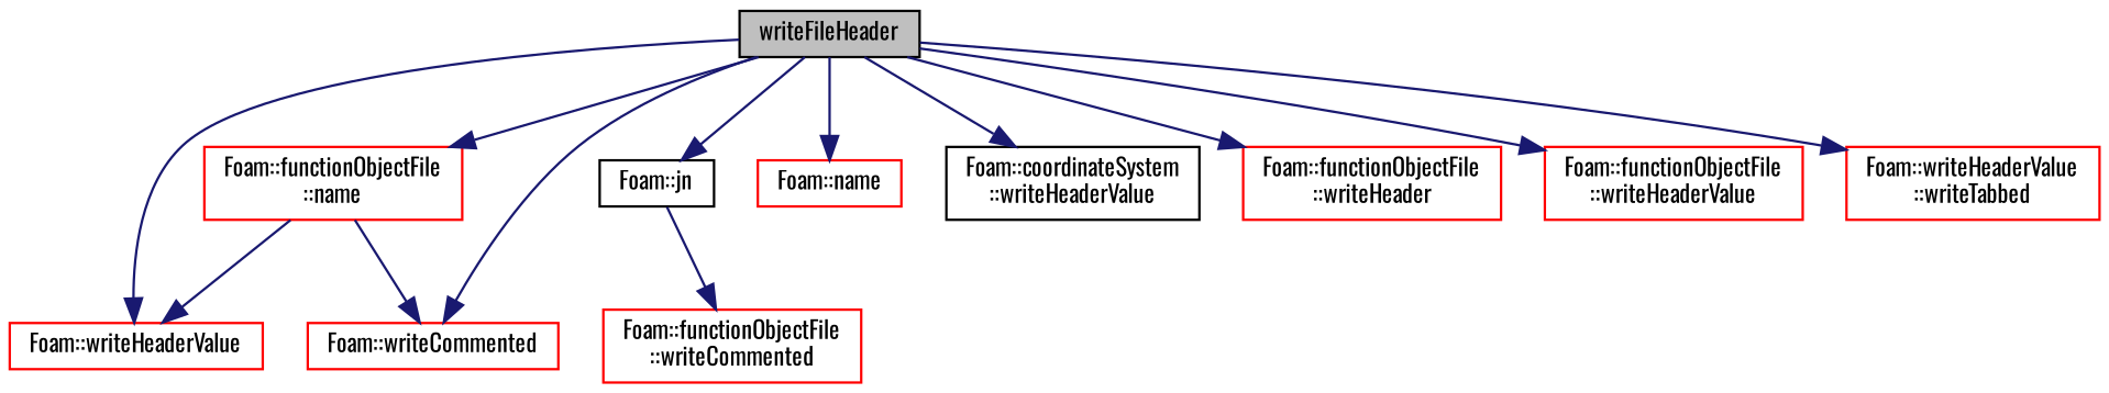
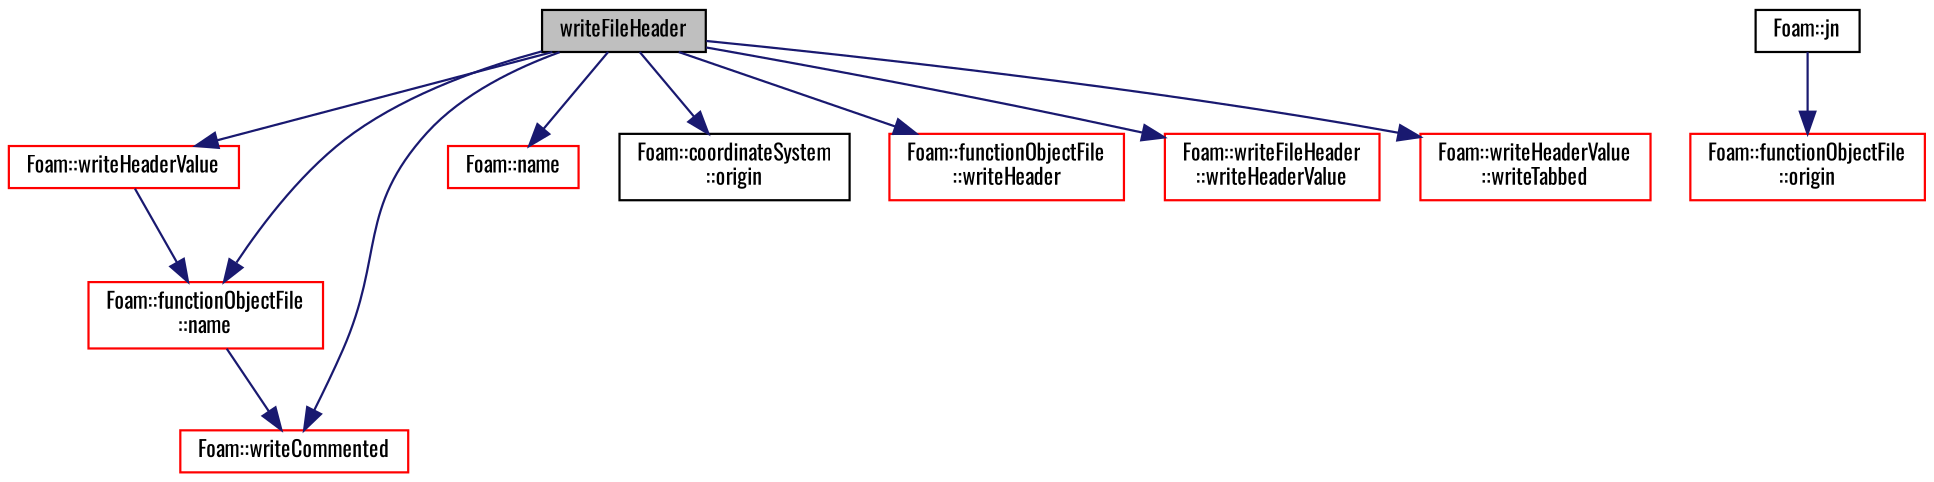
  digraph {
    fontname=Oswald
    rankdir=TB
    node [color=red fontname=Oswald fontsize=10 shape=record]
    edge [color=midnightblue fontname=Oswald fontsize=10 labelfontname=Helvetica labelfontsize=10 style=solid]
    n1 [color=black fillcolor=grey75 fontcolor=black height=0.2 label=writeFileHeader style=filled width=0.4]
    n2 [height=0.2 label="Foam::writeHeaderValue" width=0.4]
    n3 [height=0.2 label="Foam::writeCommented" width=0.4]
    n4 [height=0.2 label="Foam::functionObjectFile\l::name" width=0.4]
    n5 [color=black height=0.2 label="Foam::jn" width=0.4]
    n6 [height=0.2 label="Foam::name" width=0.4]
-   n7 [color=black height=0.2 label="Foam::coordinateSystem\l::writeHeaderValue" width=0.4]
+   n7 [color=black height=0.2 label="Foam::coordinateSystem\l::origin" width=0.4]
    n8 [height=0.2 label="Foam::functionObjectFile\l::writeHeader" width=0.4]
-   n9 [height=0.2 label="Foam::functionObjectFile\l::writeHeaderValue" width=0.4]
+   n9 [height=0.2 label="Foam::writeFileHeader\l::writeHeaderValue" width=0.4]
    n10 [height=0.2 label="Foam::writeHeaderValue\l::writeTabbed" width=0.4]
-   n11 [height=0.2 label="Foam::functionObjectFile\l::writeCommented" width=0.4]
+   n11 [height=0.2 label="Foam::functionObjectFile\l::origin" width=0.4]
    n1 -> n2
    n1 -> n3
    n1 -> n4
-   n1 -> n5
    n1 -> n6
    n1 -> n7
    n1 -> n8
    n1 -> n9
    n1 -> n10
-   n4 -> n2
+   n2 -> n4
    n4 -> n3
    n5 -> n11
  }
